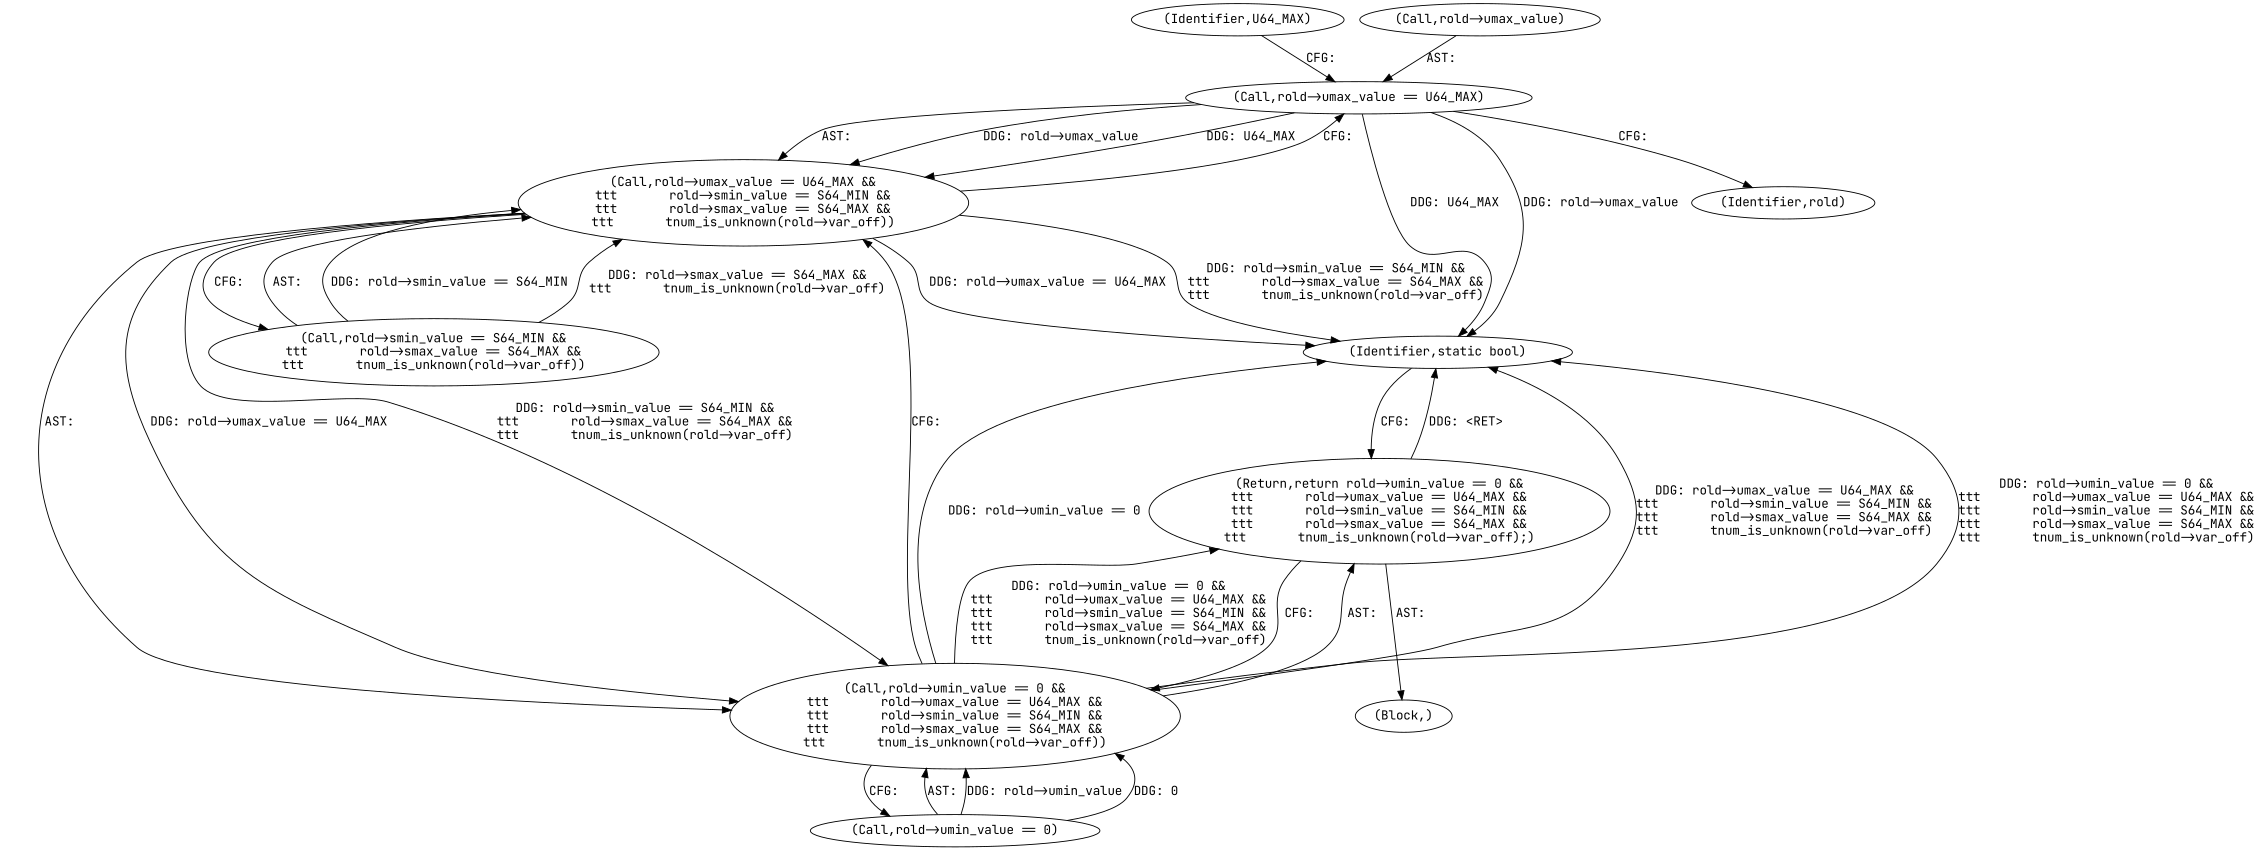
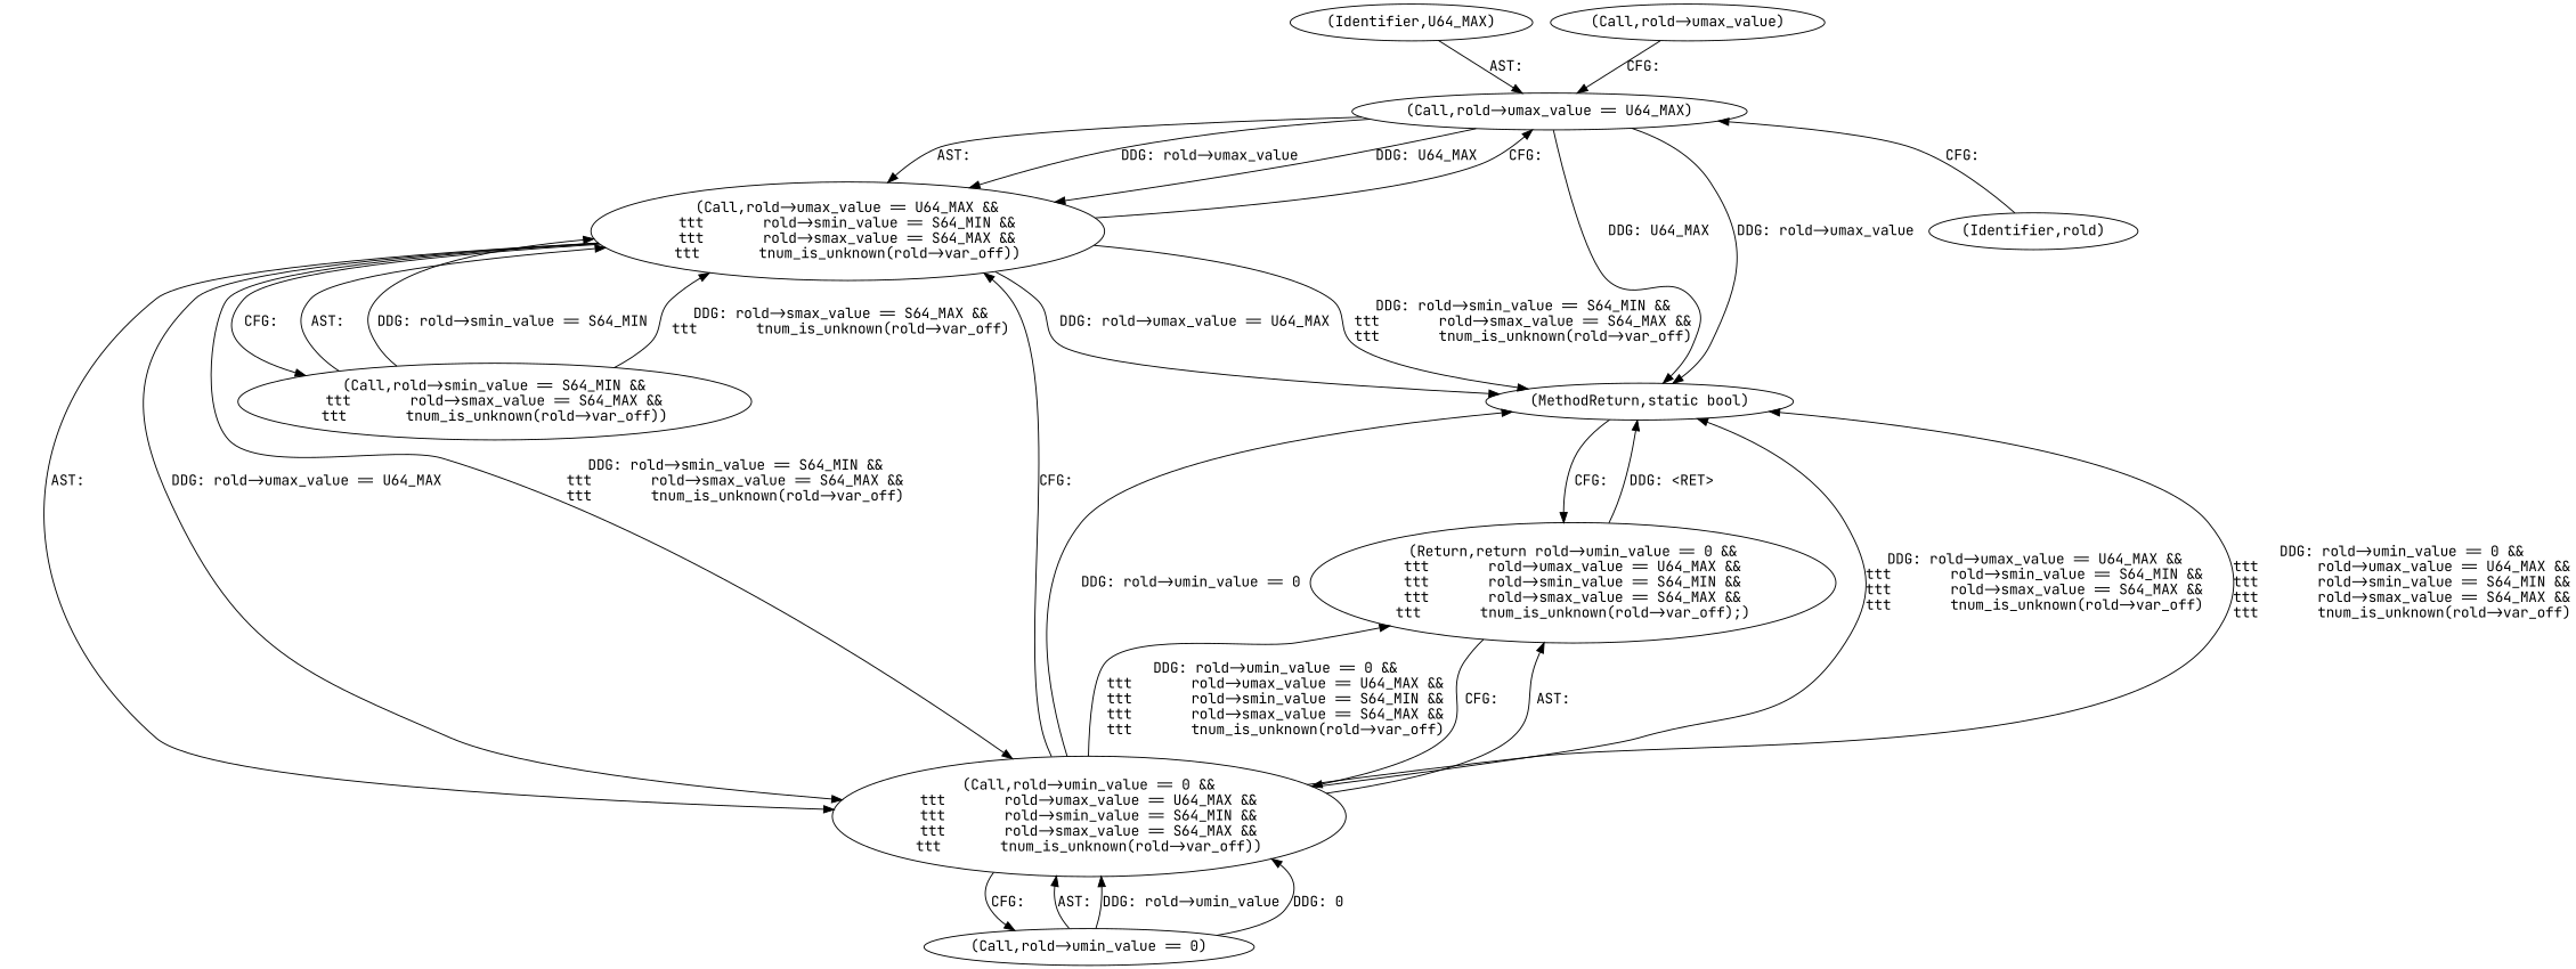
  digraph {
    fontname="JetBrains Mono"
    node [fontname="JetBrains Mono"]
    edge [fontname="JetBrains Mono"]
    n1 [label="(Call,rold->umax_value == U64_MAX)"]
    n2 [label="(Call,rold->umax_value == U64_MAX &&\n\t\t\t       rold->smin_value == S64_MIN &&\n\t\t\t       rold->smax_value == S64_MAX &&\n\t\t\t       tnum_is_unknown(rold->var_off))"]
-   n3 [label="(Identifier,static bool)"]
+   n3 [label="(MethodReturn,static bool)"]
    n4 [label="(Call,rold->umin_value == 0 &&\n\t\t\t       rold->umax_value == U64_MAX &&\n\t\t\t       rold->smin_value == S64_MIN &&\n\t\t\t       rold->smax_value == S64_MAX &&\n\t\t\t       tnum_is_unknown(rold->var_off))"]
    n5 [label="(Call,rold->smin_value == S64_MIN &&\n\t\t\t       rold->smax_value == S64_MAX &&\n\t\t\t       tnum_is_unknown(rold->var_off))"]
    n6 [label="(Identifier,U64_MAX)"]
    n7 [label="(Return,return rold->umin_value == 0 &&\n\t\t\t       rold->umax_value == U64_MAX &&\n\t\t\t       rold->smin_value == S64_MIN &&\n\t\t\t       rold->smax_value == S64_MAX &&\n\t\t\t       tnum_is_unknown(rold->var_off);)"]
    n8 [label="(Call,rold->umin_value == 0)"]
-   n9 [label="(Block,)"]
    n10 [label="(Call,rold->umax_value)"]
    n11 [label="(Identifier,rold)"]
    n1 -> n2 [label="AST: "]
    n1 -> n2 [label="DDG: rold->umax_value"]
    n1 -> n2 [label="DDG: U64_MAX"]
    n1 -> n3 [label="DDG: U64_MAX"]
    n1 -> n3 [label="DDG: rold->umax_value"]
    n2 -> n1 [label="CFG: "]
    n2 -> n3 [label="DDG: rold->umax_value == U64_MAX"]
    n2 -> n3 [label="DDG: rold->smin_value == S64_MIN &&\n\t\t\t       rold->smax_value == S64_MAX &&\n\t\t\t       tnum_is_unknown(rold->var_off)"]
    n2 -> n4 [label="AST: "]
    n2 -> n4 [label="DDG: rold->umax_value == U64_MAX"]
    n2 -> n4 [label="DDG: rold->smin_value == S64_MIN &&\n\t\t\t       rold->smax_value == S64_MAX &&\n\t\t\t       tnum_is_unknown(rold->var_off)"]
    n2 -> n5 [label="CFG: "]
    n3 -> n7 [label="CFG: "]
    n4 -> n2 [label="CFG: "]
    n4 -> n3 [label="DDG: rold->umax_value == U64_MAX &&\n\t\t\t       rold->smin_value == S64_MIN &&\n\t\t\t       rold->smax_value == S64_MAX &&\n\t\t\t       tnum_is_unknown(rold->var_off)"]
    n4 -> n3 [label="DDG: rold->umin_value == 0 &&\n\t\t\t       rold->umax_value == U64_MAX &&\n\t\t\t       rold->smin_value == S64_MIN &&\n\t\t\t       rold->smax_value == S64_MAX &&\n\t\t\t       tnum_is_unknown(rold->var_off)"]
    n4 -> n3 [label="DDG: rold->umin_value == 0"]
    n4 -> n7 [label="AST: "]
    n4 -> n7 [label="DDG: rold->umin_value == 0 &&\n\t\t\t       rold->umax_value == U64_MAX &&\n\t\t\t       rold->smin_value == S64_MIN &&\n\t\t\t       rold->smax_value == S64_MAX &&\n\t\t\t       tnum_is_unknown(rold->var_off)"]
    n4 -> n8 [label="CFG: "]
    n5 -> n2 [label="AST: "]
    n5 -> n2 [label="DDG: rold->smin_value == S64_MIN"]
    n5 -> n2 [label="DDG: rold->smax_value == S64_MAX &&\n\t\t\t       tnum_is_unknown(rold->var_off)"]
-   n6 -> n1 [label="CFG: "]
+   n6 -> n1 [label="AST: "]
    n7 -> n3 [label="DDG: <RET>"]
    n7 -> n4 [label="CFG: "]
-   n7 -> n9 [label="AST: "]
    n8 -> n4 [label="AST: "]
    n8 -> n4 [label="DDG: rold->umin_value"]
    n8 -> n4 [label="DDG: 0"]
-   n10 -> n1 [label="AST: "]
-   n1 -> n11 [label="CFG: "]
+   n10 -> n1 [label="CFG: "]
+   n11 -> n1 [label="CFG: "]
  }
